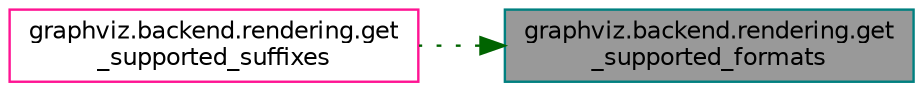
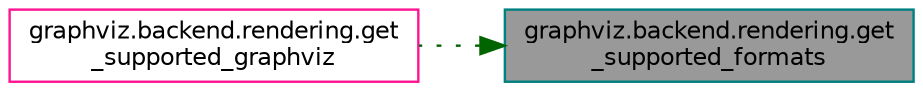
  digraph {
    rankdir=RL
    node [fontname=Helvetica fontsize=10 shape=box style=filled]
    n1 [color=teal fillcolor=grey60 fontcolor=black height=0.2 label="graphviz.backend.rendering.get\l_supported_formats" width=0.4]
-   n2 [color=deeppink fillcolor=white height=0.2 label="graphviz.backend.rendering.get\l_supported_suffixes" width=0.4]
+   n2 [color=deeppink fillcolor=white height=0.2 label="graphviz.backend.rendering.get\l_supported_graphviz" width=0.4]
    n1 -> n2 [color=darkgreen dir=back fontname=Helvetica fontsize=10 labelfontname=Helvetica labelfontsize=10 style=dotted]
  }
